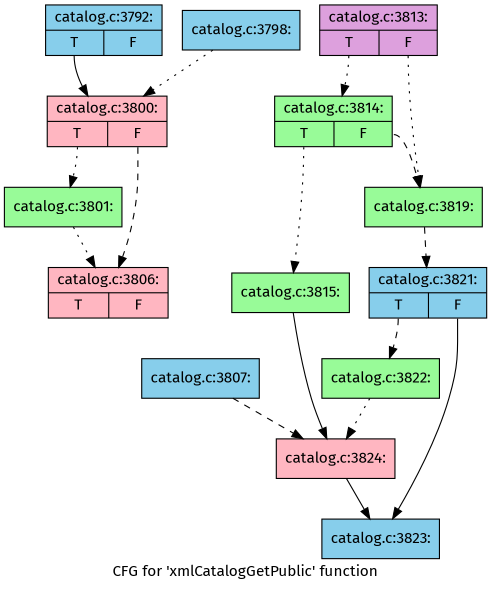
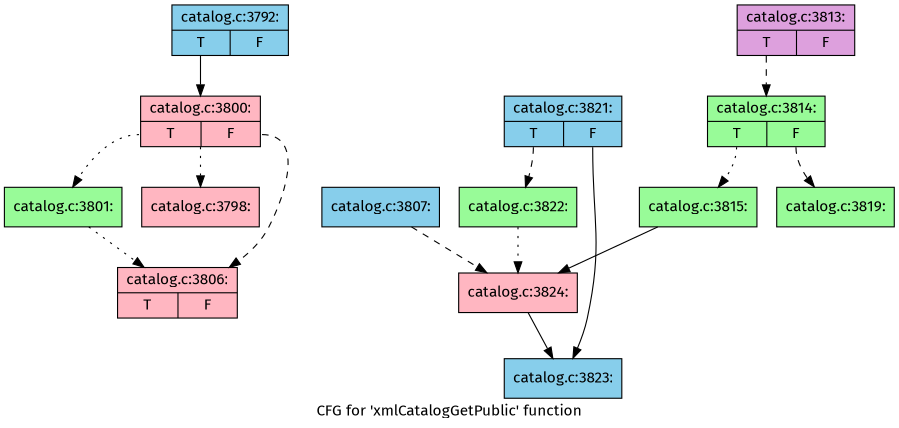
  digraph {
    fontname="Fira Sans"
    label="CFG for 'xmlCatalogGetPublic' function"
    node [fillcolor=skyblue fontname="Fira Sans" shape=record style=filled]
    edge [fontname="Fira Sans" style=dotted]
    n1 [label="{catalog.c:3792:|{<s0>T|<s1>F}}"]
    n2 [fillcolor=lightpink label="{catalog.c:3800:|{<s0>T|<s1>F}}"]
    n3 [fillcolor=palegreen label="{catalog.c:3801:}"]
    n4 [fillcolor=lightpink label="{catalog.c:3806:|{<s0>T|<s1>F}}"]
-   n5 [label="{catalog.c:3798:}"]
+   n5 [fillcolor=lightpink label="{catalog.c:3798:}"]
    n6 [label="{catalog.c:3807:}"]
    n7 [fillcolor=lightpink label="{catalog.c:3824:}"]
    n8 [label="{catalog.c:3823:}"]
    n9 [fillcolor=plum label="{catalog.c:3813:|{<s0>T|<s1>F}}"]
    n10 [fillcolor=palegreen label="{catalog.c:3814:|{<s0>T|<s1>F}}"]
    n11 [fillcolor=palegreen label="{catalog.c:3819:}"]
    n12 [label="{catalog.c:3821:|{<s0>T|<s1>F}}"]
    n13 [fillcolor=palegreen label="{catalog.c:3822:}"]
    n14 [fillcolor=palegreen label="{catalog.c:3815:}"]
    n1 -> n2 [style=solid tailport=s0]
    n2 -> n3 [tailport=s0]
    n2 -> n4 [style=dashed tailport=s1]
    n3 -> n4
-   n5 -> n2
+   n2 -> n5
    n6 -> n7 [style=dashed]
    n7 -> n8 [style=solid]
-   n9 -> n10 [tailport=s0]
-   n9 -> n11 [tailport=s1]
+   n9 -> n10 [style=dashed tailport=s0]
    n10 -> n11 [style=dashed tailport=s1]
    n10 -> n14 [tailport=s0]
-   n11 -> n12 [style=dashed]
    n12 -> n8 [style=solid tailport=s1]
    n12 -> n13 [style=dashed tailport=s0]
    n13 -> n7
    n14 -> n7 [style=solid]
  }
